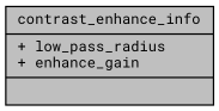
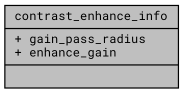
  digraph {
    fontname="Roboto Mono"
-   n1 [color=black fillcolor=grey75 fontcolor=black fontname="Roboto Mono" fontsize=10 height=0.2 label="{contrast_enhance_info\n|+ low_pass_radius\l+ enhance_gain\l|}" shape=record style=filled width=0.4]
+   n1 [color=black fillcolor=grey75 fontcolor=black fontname="Roboto Mono" fontsize=10 height=0.2 label="{contrast_enhance_info\n|+ gain_pass_radius\l+ enhance_gain\l|}" shape=record style=filled width=0.4]
  }
